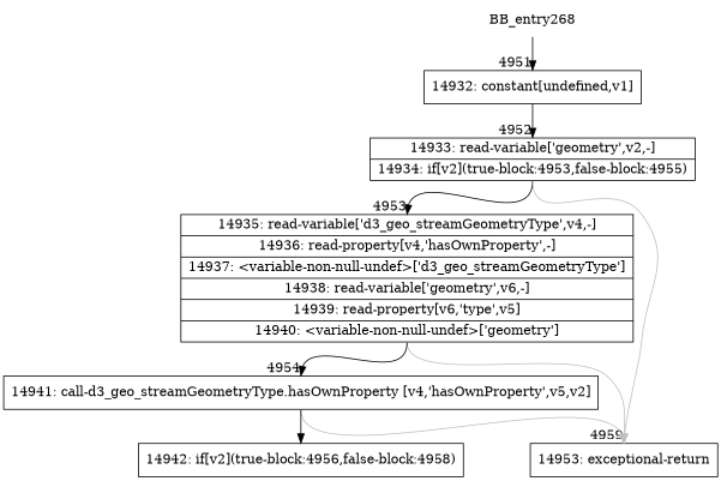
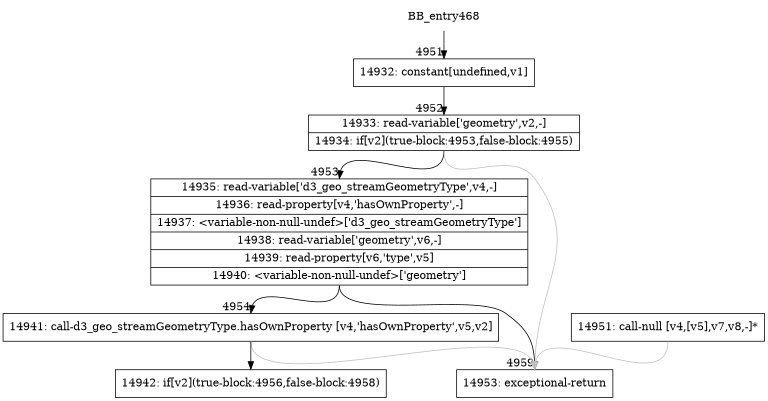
  digraph {
    rankdir=TD
    node [shape=record]
    edge [headport=n tailport=s]
-   BB_entry468 [shape=none label=BB_entry268]
+   BB_entry468 [shape=none]
    n2 [label="{14932: constant[undefined,v1]}"]
    n3 [label="{14933: read-variable['geometry',v2,-]|14934: if[v2](true-block:4953,false-block:4955)}"]
    n4 [label="{14935: read-variable['d3_geo_streamGeometryType',v4,-]|14936: read-property[v4,'hasOwnProperty',-]|14937: \<variable-non-null-undef\>['d3_geo_streamGeometryType']|14938: read-variable['geometry',v6,-]|14939: read-property[v6,'type',v5]|14940: \<variable-non-null-undef\>['geometry']}"]
    n5 [label="{14953: exceptional-return}"]
    n6 [label="{14942: if[v2](true-block:4956,false-block:4958)}"]
    n7 [label="{14941: call-d3_geo_streamGeometryType.hasOwnProperty [v4,'hasOwnProperty',v5,v2]}"]
+   n8 [label="{14951: call-null [v4,[v5],v7,v8,-]*}"]
    BB_entry468 -> n2 [headlabel="    4951"]
    n2 -> n3 [headlabel="      4952"]
    n3 -> n4 [headlabel="      4953"]
    n3 -> n5 [color=gray headlabel="      4959"]
-   n4 -> n5 [color=gray]
+   n4 -> n5 [color=black]
    n4 -> n7 [headlabel="      4954"]
    n7 -> n5 [color=gray]
    n7 -> n6
+   n8 -> n5 [color=gray]
  }
